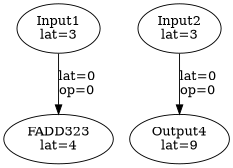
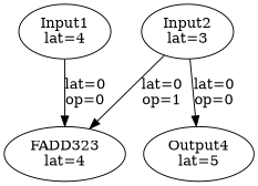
  digraph {
-   Input1 [label="\N\nlat=3"]
+   Input1 [label="\N\nlat=4"]
    FADD323 [label="\N\nlat=4"]
    Input2 [label="\N\nlat=3"]
-   Output4 [label="\N\nlat=9"]
+   Output4 [label="\N\nlat=5"]
    Input1 -> FADD323 [label="lat=0\nop=0"]
+   Input2 -> FADD323 [label="lat=0\nop=1"]
    Input2 -> Output4 [label="lat=0\nop=0"]
  }
